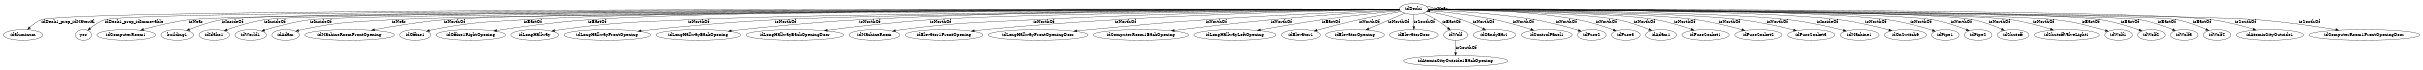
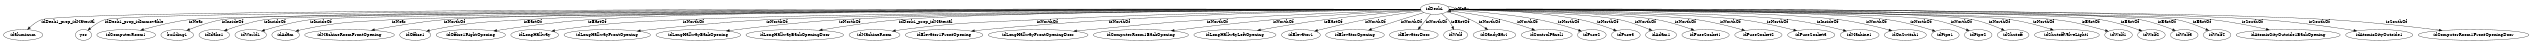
  digraph {
    node [node_type=entity_node]
    edge [edge_type=relationship]
    idDesk1
    idaluminum [node_type=property_node]
    yes [node_type=property_node]
    idComputerRoom1
    building1
    idIdaho1
    idWorld1
    idAdam
    idMachineRoomFrontOpening
    idOffice1
    idOffice1RightOpening
    idLongHallway
    idLongHallwayFrontOpening
    idLongHallwayBackOpening
    idLongHallwayBackOpeningDoor
    idMachineRoom
    idElevator1FrontOpening
    idLongHallwayFrontOpeningDoor
    idComputerRoom1BackOpening
    idLongHallwayLeftOpening
    idElevator1
    idElevatorOpening
    idElevatorDoor
    n24 [label=idWolf]
    idCandyBar1
    idControlPanel1
    idFuse2
    idFuse3
    n29 [label=idAdam1]
    idFuseSocket1
    idFuseSocket2
    idFuseSocket3
    idMachine1
-   idOnSwitch1 [label=idOnSwitch6]
+   idOnSwitch1
    idPipe1
    idPipe2
    idShutoff
    idShutoffValveLight1
    idWolf1
    idWolf2
    idWolf3
    idWolf4
    idAtomicCityOutside1BackOpening
    idAtomicCityOutside1
    idComputerRoom1FrontOpeningDoor
    idDesk1 -> idDesk1 [label=isNear]
    idDesk1 -> idaluminum [edge_type=property label=idDesk1_prop_idMaterial]
    idDesk1 -> yes [edge_type=property label=idDesk1_prop_idImmovable]
    idDesk1 -> idComputerRoom1 [label=isNear]
    idDesk1 -> building1 [label=isInsideOf]
    idDesk1 -> idIdaho1 [label=isInsideOf]
    idDesk1 -> idWorld1 [label=isInsideOf]
    idDesk1 -> idAdam [label=isNear]
    idDesk1 -> idMachineRoomFrontOpening [label=isNorthOf]
    idDesk1 -> idOffice1 [label=isEastOf]
    idDesk1 -> idOffice1RightOpening [label=isEastOf]
    idDesk1 -> idLongHallway [label=isNorthOf]
    idDesk1 -> idLongHallwayFrontOpening [label=isNorthOf]
    idDesk1 -> idLongHallwayBackOpening [label=isNorthOf]
-   idDesk1 -> idLongHallwayBackOpeningDoor [label=isNorthOf]
+   idDesk1 -> idLongHallwayBackOpeningDoor [label=idDesk1_prop_idMaterial]
    idDesk1 -> idMachineRoom [label=isNorthOf]
    idDesk1 -> idElevator1FrontOpening [label=isNorthOf]
    idDesk1 -> idLongHallwayFrontOpeningDoor [label=isNorthOf]
    idDesk1 -> idComputerRoom1BackOpening [label=isNorthOf]
    idDesk1 -> idLongHallwayLeftOpening [label=isEastOf]
    idDesk1 -> idElevator1 [label=isNorthOf]
    idDesk1 -> idElevatorOpening [label=isNorthOf]
-   idDesk1 -> idElevatorDoor [label=isSouthOf]
+   idDesk1 -> idElevatorDoor [label=isNorthOf]
    idDesk1 -> n24 [label=isEastOf]
    idDesk1 -> idCandyBar1 [label=isNorthOf]
    idDesk1 -> idControlPanel1 [label=isNorthOf]
    idDesk1 -> idFuse2 [label=isNorthOf]
    idDesk1 -> idFuse3 [label=isNorthOf]
    idDesk1 -> n29 [label=isNorthOf]
    idDesk1 -> idFuseSocket1 [label=isNorthOf]
    idDesk1 -> idFuseSocket2 [label=isNorthOf]
    idDesk1 -> idFuseSocket3 [label=isNorthOf]
    idDesk1 -> idMachine1 [label=isInsideOf]
    idDesk1 -> idOnSwitch1 [label=isNorthOf]
    idDesk1 -> idPipe1 [label=isNorthOf]
    idDesk1 -> idPipe2 [label=isNorthOf]
    idDesk1 -> idShutoff [label=isNorthOf]
    idDesk1 -> idShutoffValveLight1 [label=isNorthOf]
    idDesk1 -> idWolf1 [label=isEastOf]
    idDesk1 -> idWolf2 [label=isEastOf]
    idDesk1 -> idWolf3 [label=isEastOf]
    idDesk1 -> idWolf4 [label=isEastOf]
-   n24 -> idAtomicCityOutside1BackOpening [label=isSouthOf]
+   idDesk1 -> idAtomicCityOutside1BackOpening [label=isSouthOf]
    idDesk1 -> idAtomicCityOutside1 [label=isSouthOf]
    idDesk1 -> idComputerRoom1FrontOpeningDoor [label=isSouthOf]
  }
